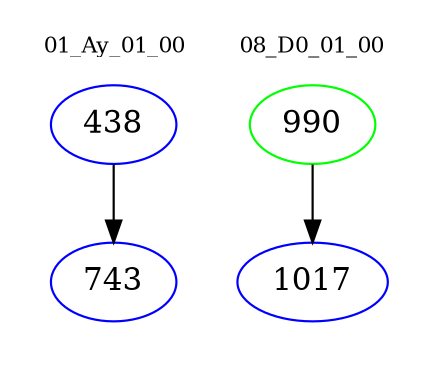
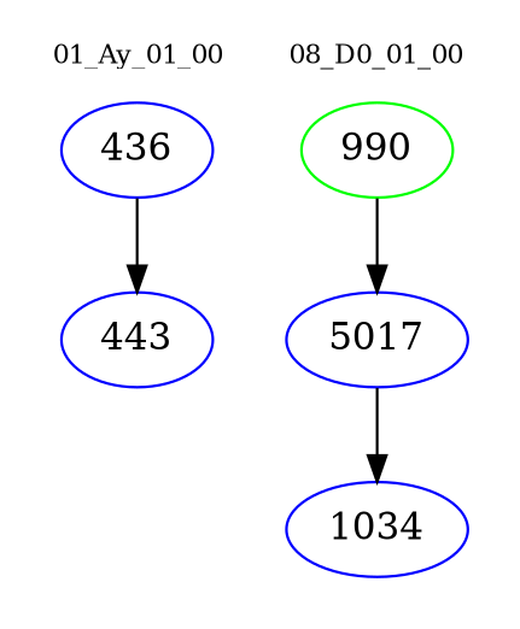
  digraph {
    node [color=blue]
    edge [color=black]
-   n1 [label=438]
-   n2 [label=743]
-   n3 [label=1017]
+   n1 [label=436]
+   n2 [label=443]
+   n3 [label=5017]
    n4 [color=green label=990]
+   n5 [label=1034]
    subgraph cluster_1 {
      color=white
      fontsize=10
      label="01_Ay_01_00"
      n1
      n2
    }
    subgraph cluster_2 {
      color=white
      fontsize=10
      label="08_D0_01_00"
      n3
      n4
+     n5
    }
    n1 -> n2
+   n3 -> n5
    n4 -> n3
  }
